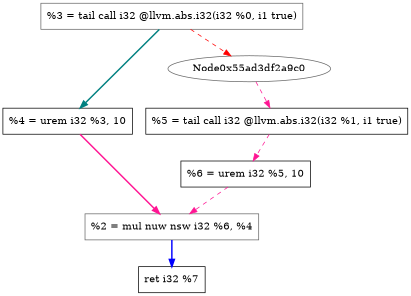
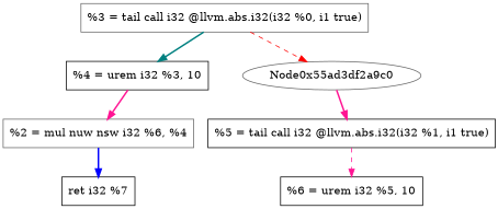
  digraph {
    node [color=black shape=record]
    edge [color=deeppink style=bold]
    n1 [color=gray40 label="  %3 = tail call i32 @llvm.abs.i32(i32 %0, i1 true)"]
    n2 [label="  %4 = urem i32 %3, 10"]
    Node0x55ad3df2a9c0 [color=gray40 shape=""]
    n4 [color=gray40 label="%2 = mul nuw nsw i32 %6, %4"]
    n5 [label="  ret i32 %7"]
    n6 [label="  %5 = tail call i32 @llvm.abs.i32(i32 %1, i1 true)"]
    n7 [label="  %6 = urem i32 %5, 10"]
    n1 -> n2 [color=teal]
    n1 -> Node0x55ad3df2a9c0 [color=red style=dashed]
    n2 -> n4
-   Node0x55ad3df2a9c0 -> n6 [style=dashed]
+   Node0x55ad3df2a9c0 -> n6
    n4 -> n5 [color=blue]
    n6 -> n7 [style=dashed]
-   n7 -> n4 [style=dashed]
  }
